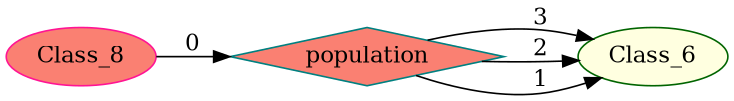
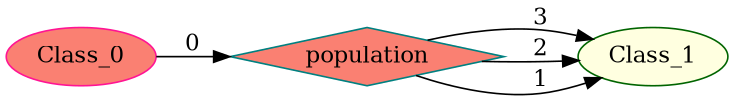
  digraph {
    rankdir=LR
    node [fillcolor=salmon style=filled]
-   n1 [color=darkgreen fillcolor=lightyellow label=Class_6]
-   n2 [color=deeppink label=Class_8]
+   n1 [color=darkgreen fillcolor=lightyellow label=Class_1]
+   n2 [color=deeppink label=Class_0]
    n3 [color=teal label=population shape=diamond]
    n2 -> n3 [label=0]
    n3 -> n1 [label=3]
    n3 -> n1 [label=2]
    n3 -> n1 [label=1]
  }
